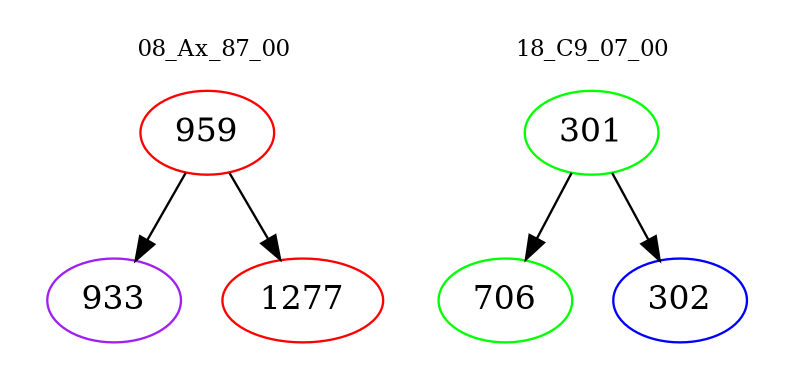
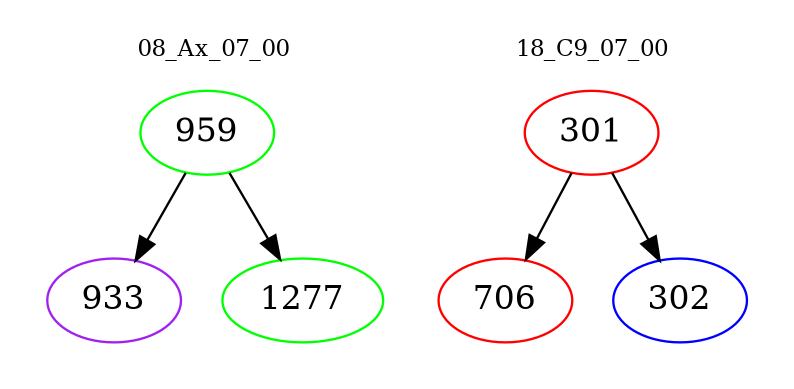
  digraph {
    node [color=green]
    edge [color=black]
-   n1 [color=red label=959]
+   n1 [label=959]
    n2 [color=purple label=933]
-   n3 [color=red label=1277]
-   n4 [label=301]
-   n5 [label=706]
+   n3 [label=1277]
+   n4 [color=red label=301]
+   n5 [color=red label=706]
    n6 [color=blue label=302]
    subgraph cluster_1 {
      color=white
      fontsize=10
-     label="08_Ax_87_00"
+     label="08_Ax_07_00"
      n1
      n2
      n3
    }
    subgraph cluster_2 {
      color=white
      fontsize=10
      label="18_C9_07_00"
      n4
      n5
      n6
    }
    n1 -> n2
    n1 -> n3
    n4 -> n5
    n4 -> n6
  }
